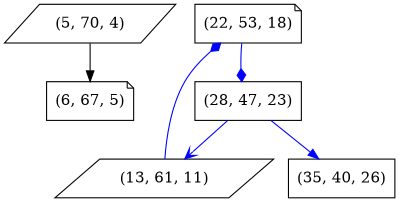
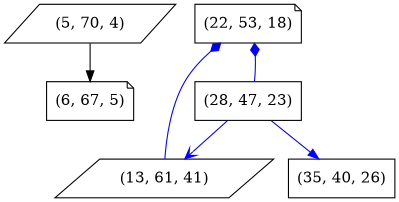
  digraph {
    node [shape=note]
    edge [arrowhead=normal color=blue]
    "(6, 67, 5)"
    "(5, 70, 4)" [shape=parallelogram]
    n3 [label="(22, 53, 18)"]
-   "(13, 61, 11)" [shape=parallelogram]
+   "(13, 61, 11)" [shape=parallelogram label="(13, 61, 41)"]
    "(28, 47, 23)" [shape=box]
    "(35, 40, 26)" [shape=box]
    "(5, 70, 4)" -> "(6, 67, 5)" [color=black]
-   n3 -> "(28, 47, 23)" [arrowhead=diamond]
+   "(28, 47, 23)" -> n3 [arrowhead=diamond]
    "(13, 61, 11)" -> n3 [arrowhead=diamond]
    "(28, 47, 23)" -> "(13, 61, 11)" [arrowhead=vee]
    "(28, 47, 23)" -> "(35, 40, 26)"
  }
